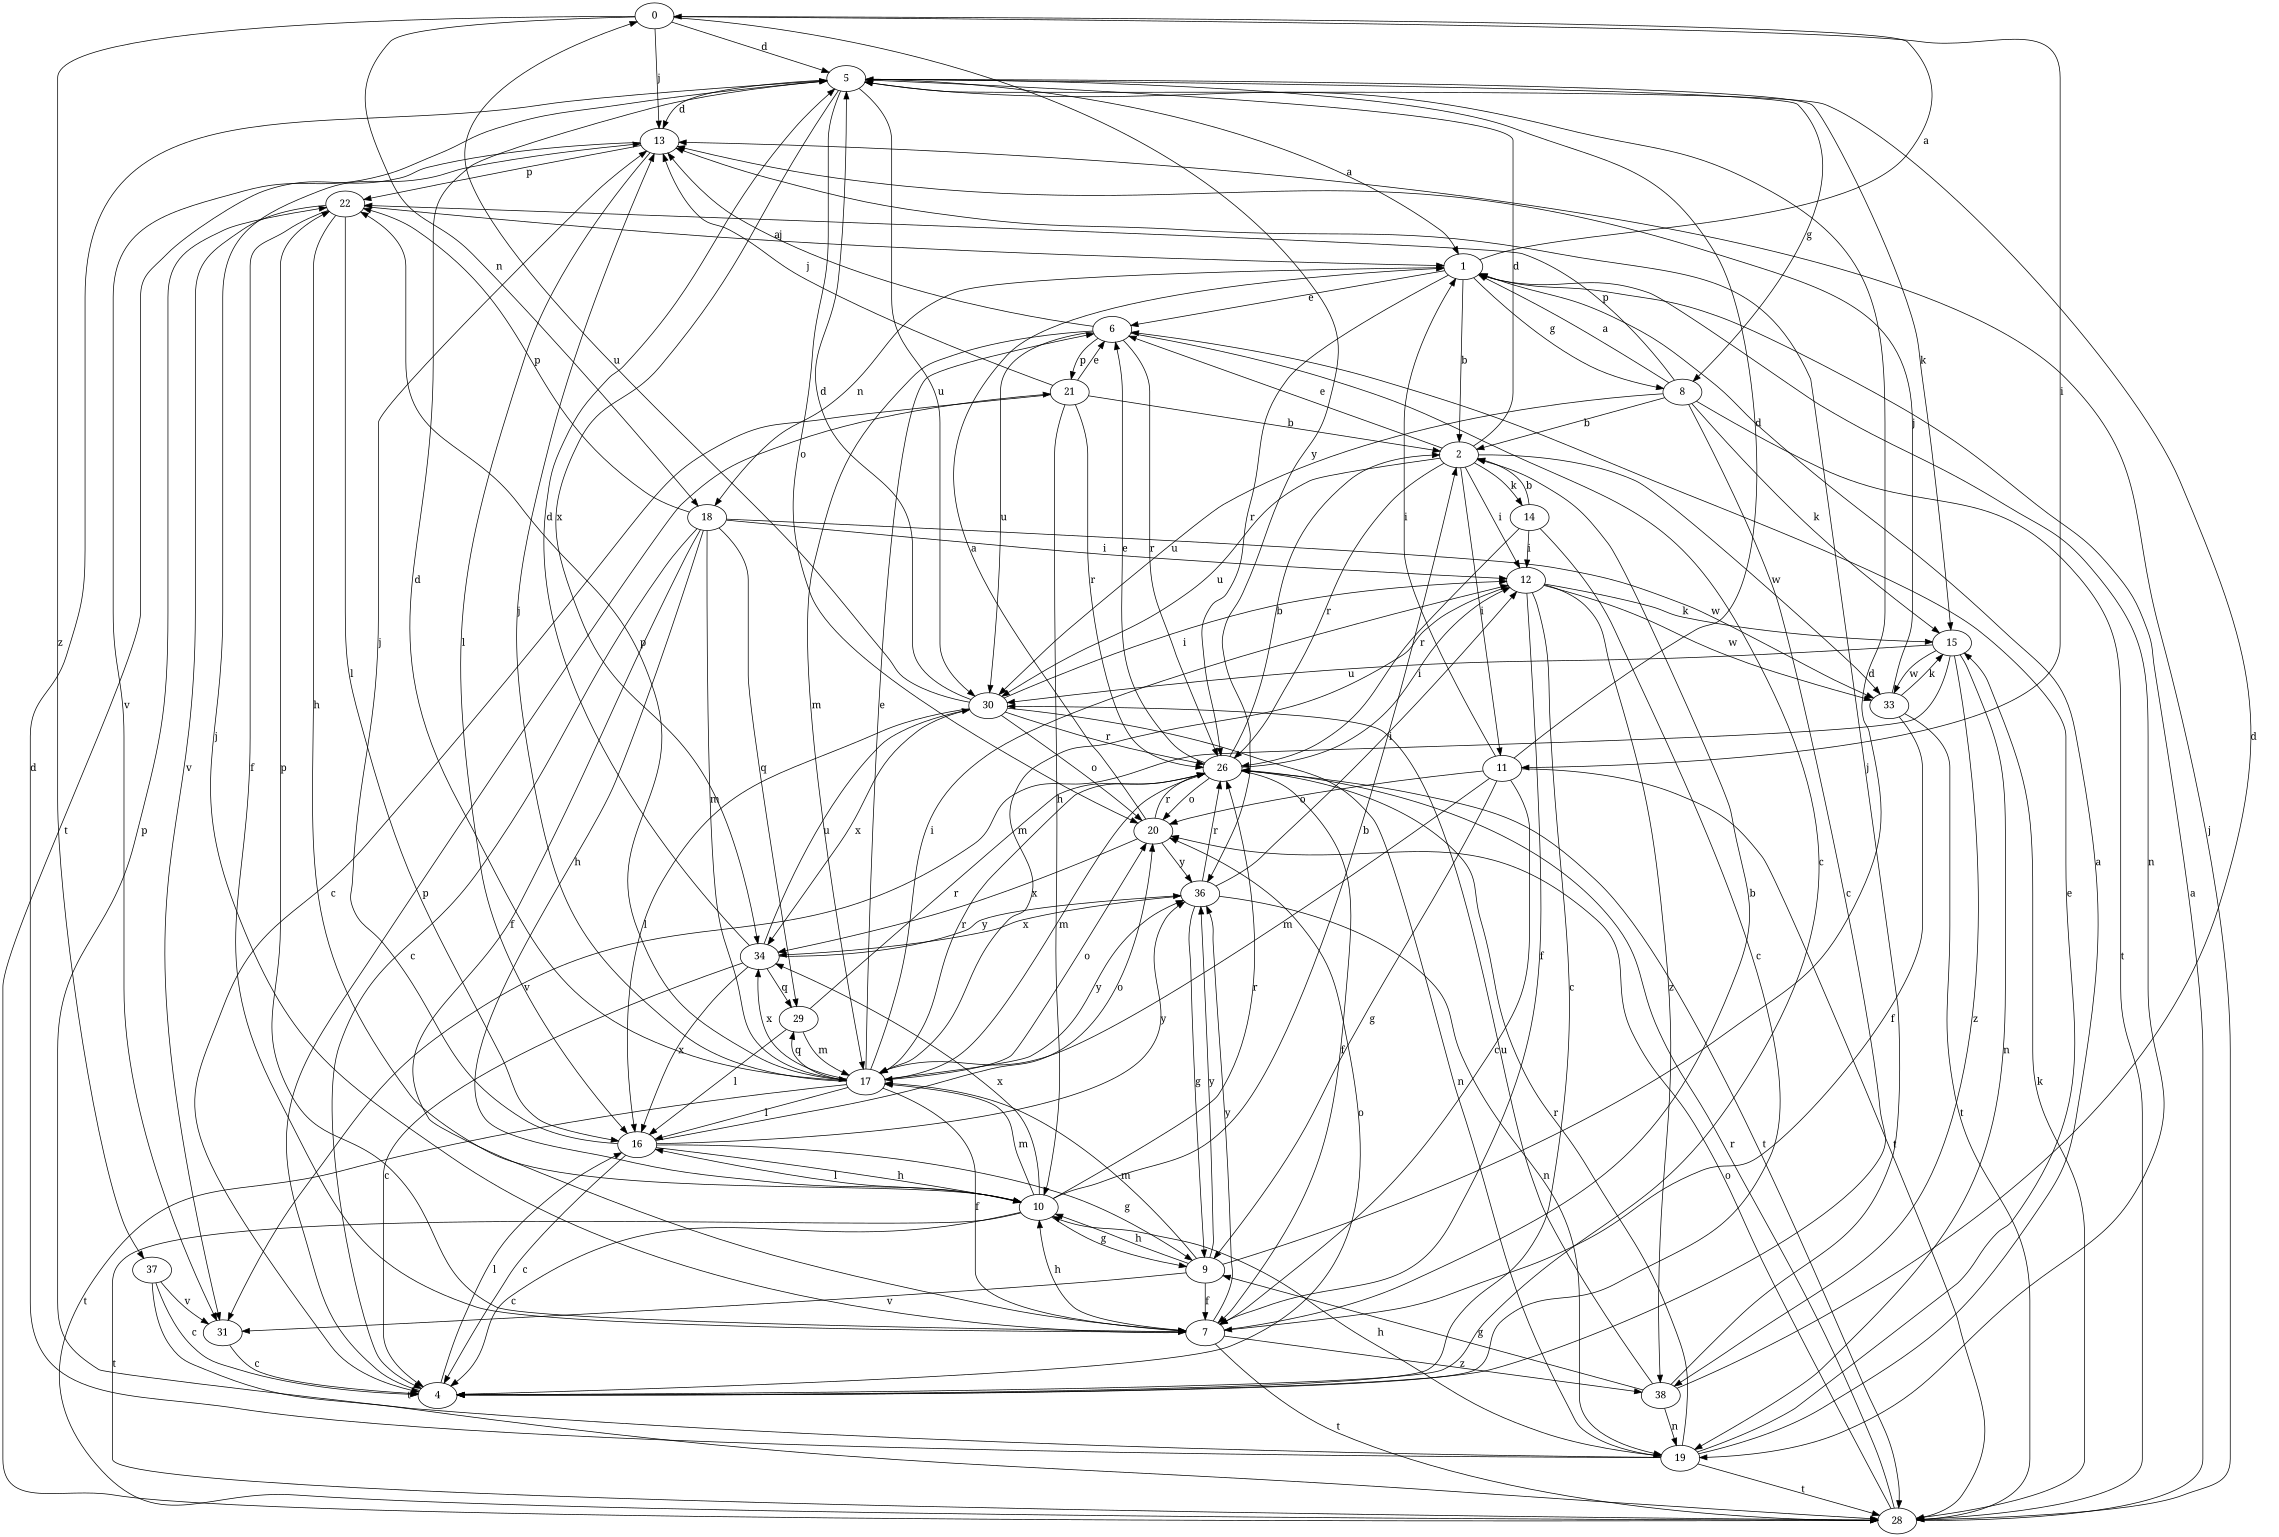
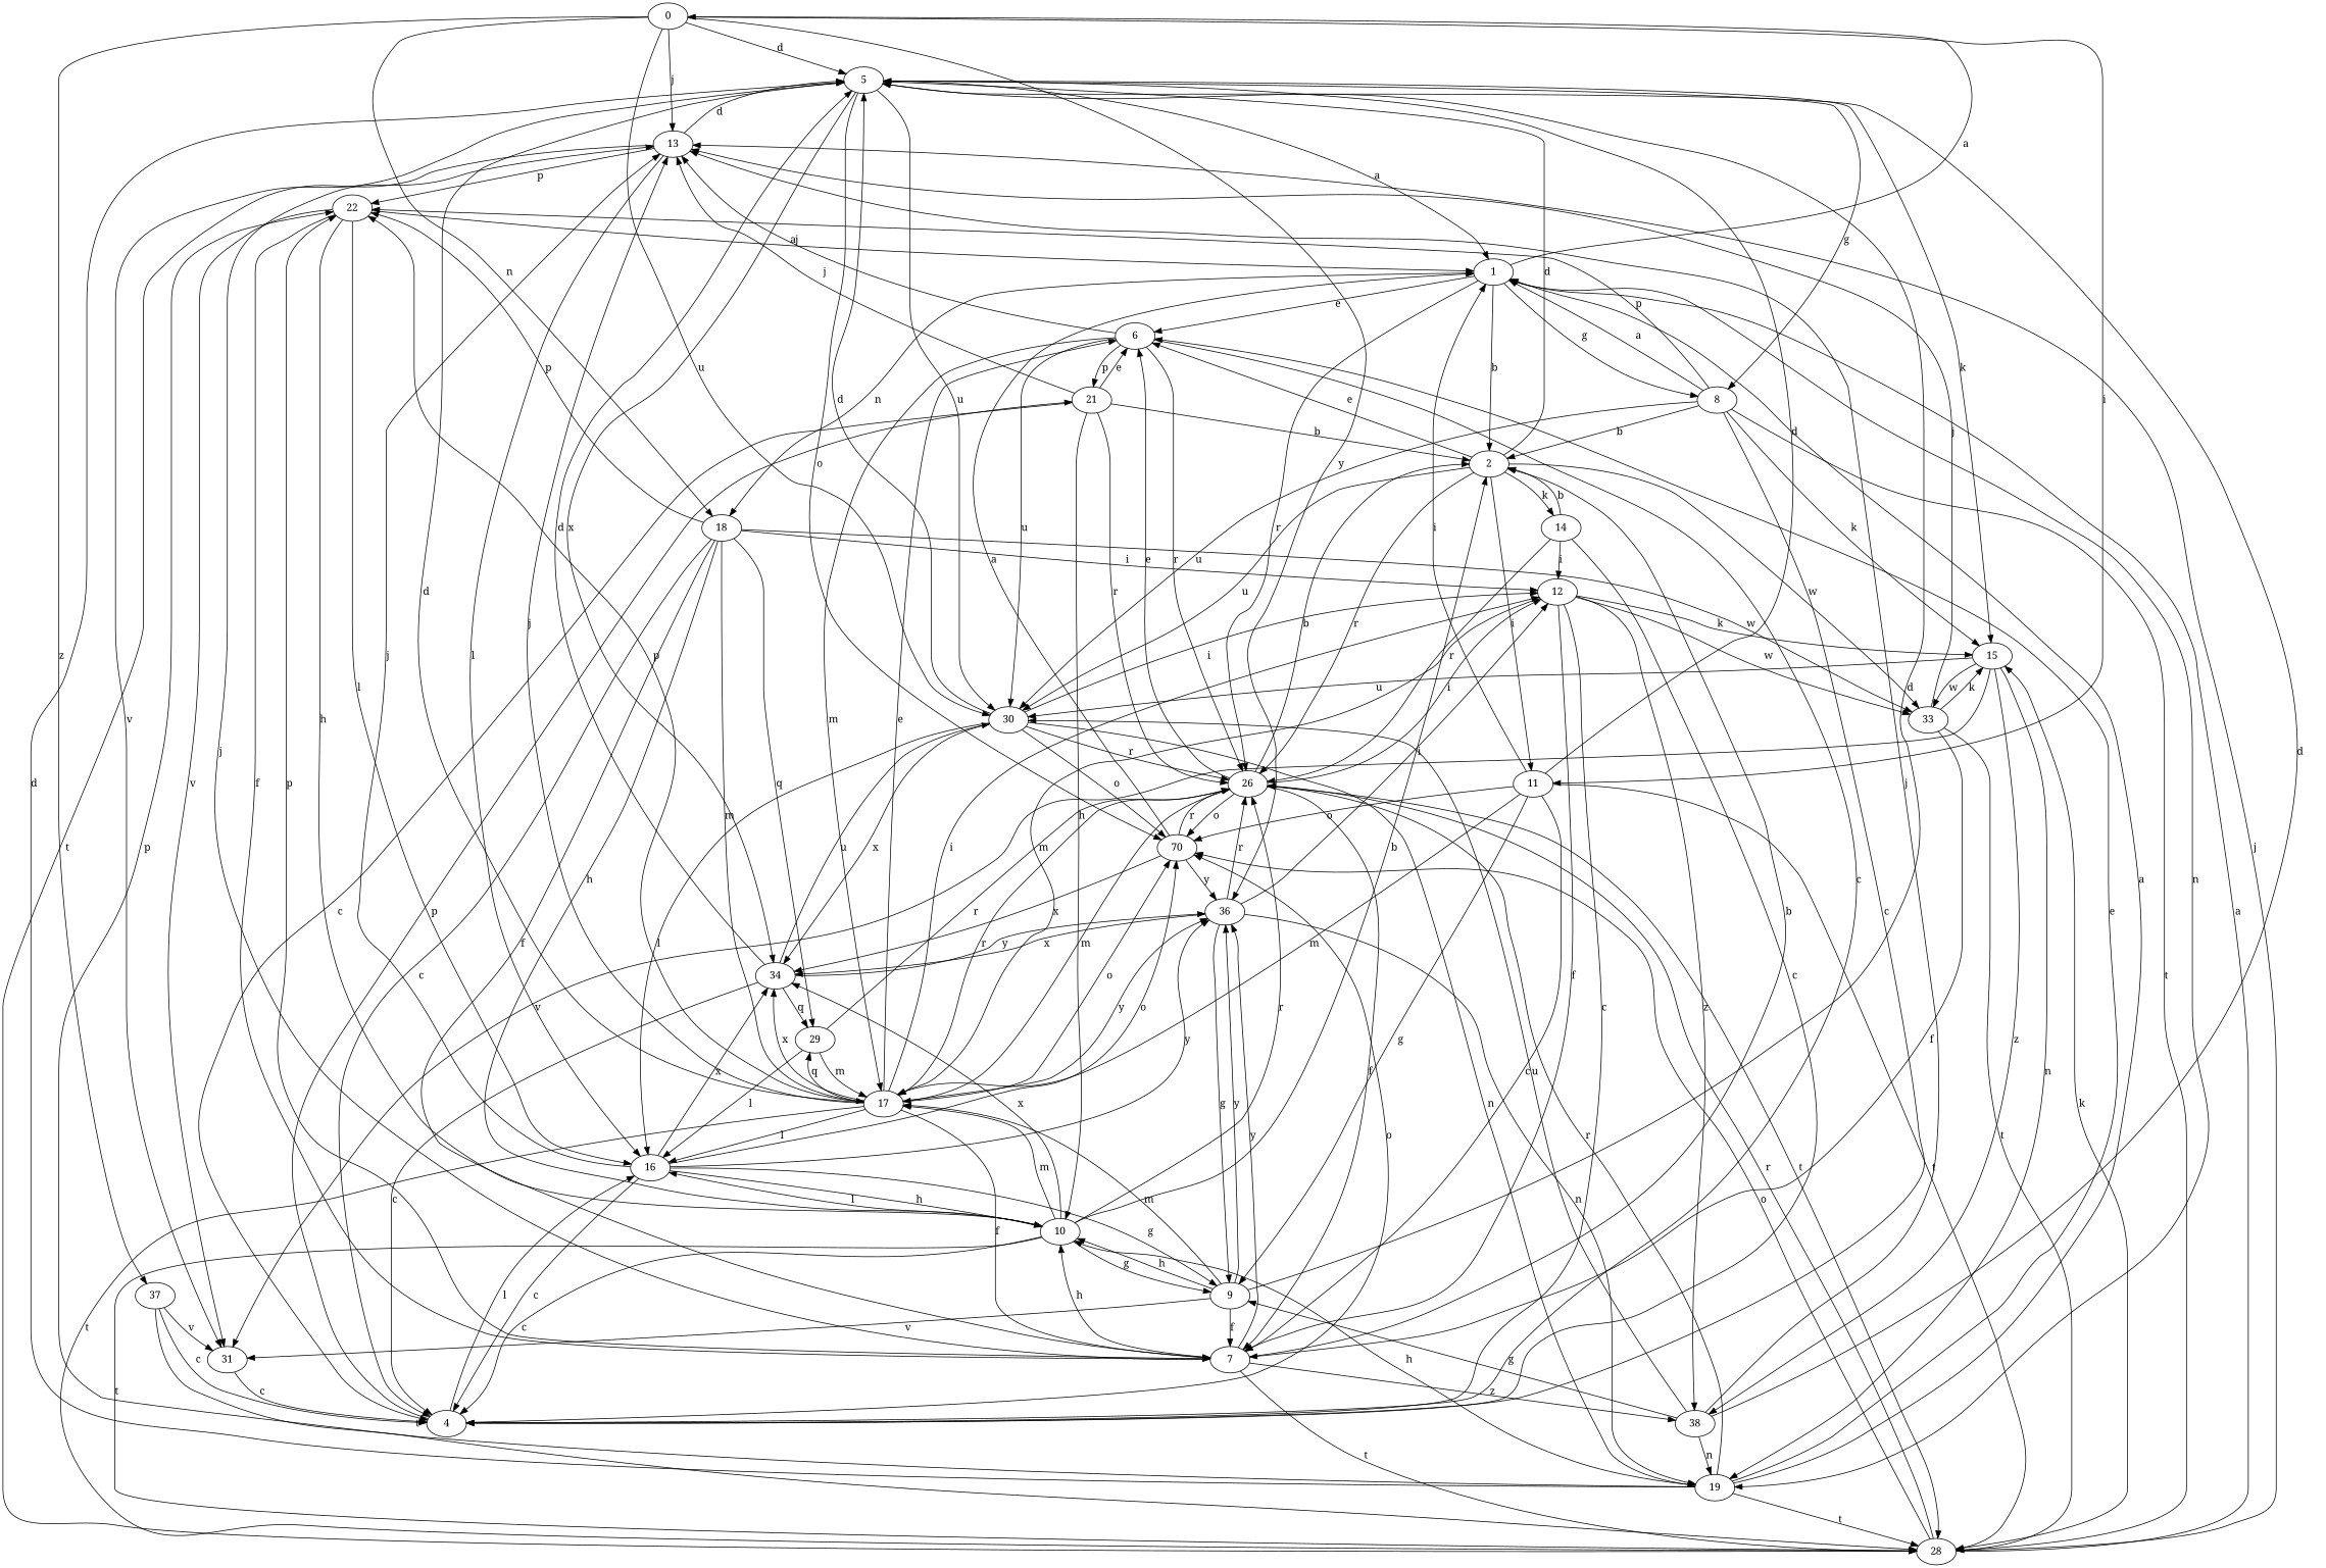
  strict digraph {
    fontname="Noto Serif"
    node [fontname="Noto Serif"]
    edge [fontname="Noto Serif"]
    0
    5
    11
    13
    18
    30
    36
    37
    1
    8
-   20
+   20 [label=70]
    15
    31
    34
    17
    7
    28
    9
    16
    22
    12
    33
    4
    10
    n25 [label=29]
    19
    26
    2
    6
    14
    21
    38
    0 -> 5 [label=d]
    0 -> 11 [label=i]
    0 -> 13 [label=j]
    0 -> 18 [label=n]
-   30 -> 0 [label=u]
+   0 -> 30 [label=u]
    0 -> 36 [label=y]
    0 -> 37 [label=z]
    5 -> 30 [label=u]
    5 -> 1 [label=a]
    5 -> 8 [label=g]
    5 -> 20 [label=o]
    5 -> 15 [label=k]
    5 -> 31 [label=v]
    5 -> 34 [label=x]
    11 -> 5 [label=d]
    11 -> 1 [label=i]
    11 -> 20 [label=o]
    11 -> 17 [label=m]
    11 -> 7 [label=c]
    11 -> 28 [label=t]
    11 -> 9 [label=g]
-   5 -> 13 [label=d]
+   13 -> 5 [label=d]
    13 -> 28 [label=t]
    13 -> 16 [label=l]
    13 -> 22 [label=p]
    18 -> 17 [label=m]
    18 -> 7 [label=f]
    18 -> 22 [label=p]
    18 -> 12 [label=i]
    18 -> 33 [label=w]
    18 -> 4 [label=c]
    18 -> 10 [label=h]
    18 -> n25 [label=q]
    30 -> 5 [label=d]
    30 -> 20 [label=o]
    30 -> 34 [label=x]
    30 -> 16 [label=l]
    30 -> 12 [label=i]
    30 -> 19 [label=n]
    30 -> 26 [label=r]
    36 -> 34 [label=x]
    36 -> 9 [label=g]
    36 -> 12 [label=i]
    36 -> 19 [label=n]
    36 -> 26 [label=r]
    37 -> 31 [label=v]
    37 -> 28 [label=t]
    37 -> 4 [label=c]
    1 -> 0 [label=a]
    1 -> 18 [label=n]
    1 -> 8 [label=g]
    1 -> 19 [label=n]
    1 -> 26 [label=r]
    1 -> 2 [label=b]
    1 -> 6 [label=e]
    8 -> 30 [label=u]
    8 -> 1 [label=a]
    8 -> 15 [label=k]
    8 -> 28 [label=t]
    8 -> 22 [label=p]
    8 -> 4 [label=c]
    8 -> 2 [label=b]
    20 -> 36 [label=y]
    20 -> 1 [label=a]
    20 -> 34 [label=x]
    20 -> 26 [label=r]
    15 -> 30 [label=u]
    15 -> 31 [label=v]
    15 -> 33 [label=w]
    15 -> 19 [label=n]
    15 -> 38 [label=z]
    31 -> 4 [label=c]
    34 -> 5 [label=d]
    34 -> 30 [label=u]
    34 -> 36 [label=y]
    34 -> 4 [label=c]
    34 -> n25 [label=q]
    17 -> 5 [label=d]
    17 -> 13 [label=j]
    17 -> 36 [label=y]
    17 -> 20 [label=o]
    17 -> 34 [label=x]
    17 -> 7 [label=f]
    17 -> 28 [label=t]
    17 -> 16 [label=l]
    17 -> 22 [label=p]
    17 -> 12 [label=i]
    17 -> n25 [label=q]
    17 -> 26 [label=r]
    17 -> 6 [label=e]
    7 -> 13 [label=j]
    7 -> 36 [label=y]
    7 -> 28 [label=t]
    7 -> 22 [label=p]
    7 -> 10 [label=h]
    7 -> 2 [label=b]
    7 -> 38 [label=z]
    28 -> 13 [label=j]
    28 -> 1 [label=a]
    28 -> 20 [label=o]
    28 -> 15 [label=k]
    28 -> 26 [label=r]
    9 -> 5 [label=d]
    9 -> 36 [label=y]
    9 -> 31 [label=v]
    9 -> 17 [label=m]
    9 -> 7 [label=f]
    9 -> 10 [label=h]
    16 -> 13 [label=j]
    16 -> 36 [label=y]
    16 -> 20 [label=o]
-   34 -> 16 [label=x]
+   16 -> 34 [label=x]
    16 -> 9 [label=g]
    16 -> 4 [label=c]
    16 -> 10 [label=h]
    22 -> 1 [label=a]
    22 -> 31 [label=v]
    22 -> 7 [label=f]
    22 -> 16 [label=l]
    22 -> 10 [label=h]
    12 -> 15 [label=k]
    12 -> 17 [label=m]
    12 -> 7 [label=f]
    12 -> 33 [label=w]
    12 -> 4 [label=c]
    12 -> 38 [label=z]
    33 -> 13 [label=j]
    33 -> 15 [label=k]
    33 -> 7 [label=f]
    33 -> 28 [label=t]
    4 -> 20 [label=o]
    4 -> 16 [label=l]
    4 -> 21 [label=p]
    10 -> 34 [label=x]
    10 -> 17 [label=m]
    10 -> 28 [label=t]
    10 -> 9 [label=g]
    10 -> 16 [label=l]
    10 -> 4 [label=c]
    10 -> 26 [label=r]
    10 -> 2 [label=b]
    n25 -> 17 [label=m]
    n25 -> 16 [label=l]
    n25 -> 26 [label=r]
    19 -> 5 [label=d]
    19 -> 1 [label=a]
    19 -> 28 [label=t]
    19 -> 22 [label=p]
    19 -> 10 [label=h]
    19 -> 26 [label=r]
    19 -> 6 [label=e]
    26 -> 20 [label=o]
    26 -> 17 [label=m]
    26 -> 7 [label=f]
    26 -> 28 [label=t]
    26 -> 12 [label=i]
    26 -> 2 [label=b]
    26 -> 6 [label=e]
    2 -> 5 [label=d]
    2 -> 11 [label=i]
    2 -> 30 [label=u]
-   2 -> 12 [label=i]
    2 -> 33 [label=w]
    2 -> 26 [label=r]
    2 -> 6 [label=e]
    2 -> 14 [label=k]
    6 -> 13 [label=j]
    6 -> 30 [label=u]
    6 -> 17 [label=m]
    6 -> 4 [label=c]
    6 -> 26 [label=r]
    6 -> 21 [label=p]
    14 -> 12 [label=i]
    14 -> 4 [label=c]
    14 -> 26 [label=r]
    14 -> 2 [label=b]
    21 -> 13 [label=j]
    21 -> 4 [label=c]
    21 -> 10 [label=h]
    21 -> 26 [label=r]
    21 -> 2 [label=b]
    21 -> 6 [label=e]
    38 -> 5 [label=d]
    38 -> 13 [label=j]
    38 -> 30 [label=u]
    38 -> 9 [label=g]
    38 -> 19 [label=n]
  }
